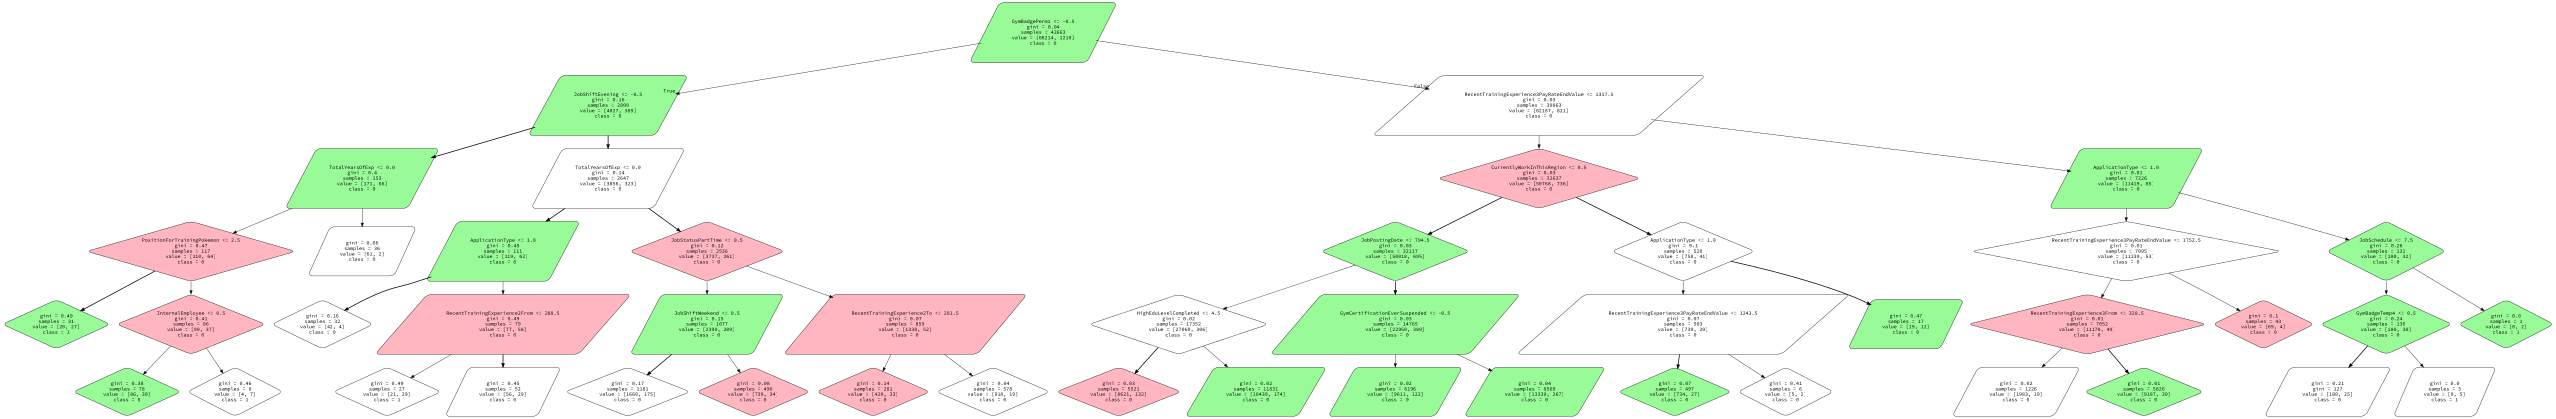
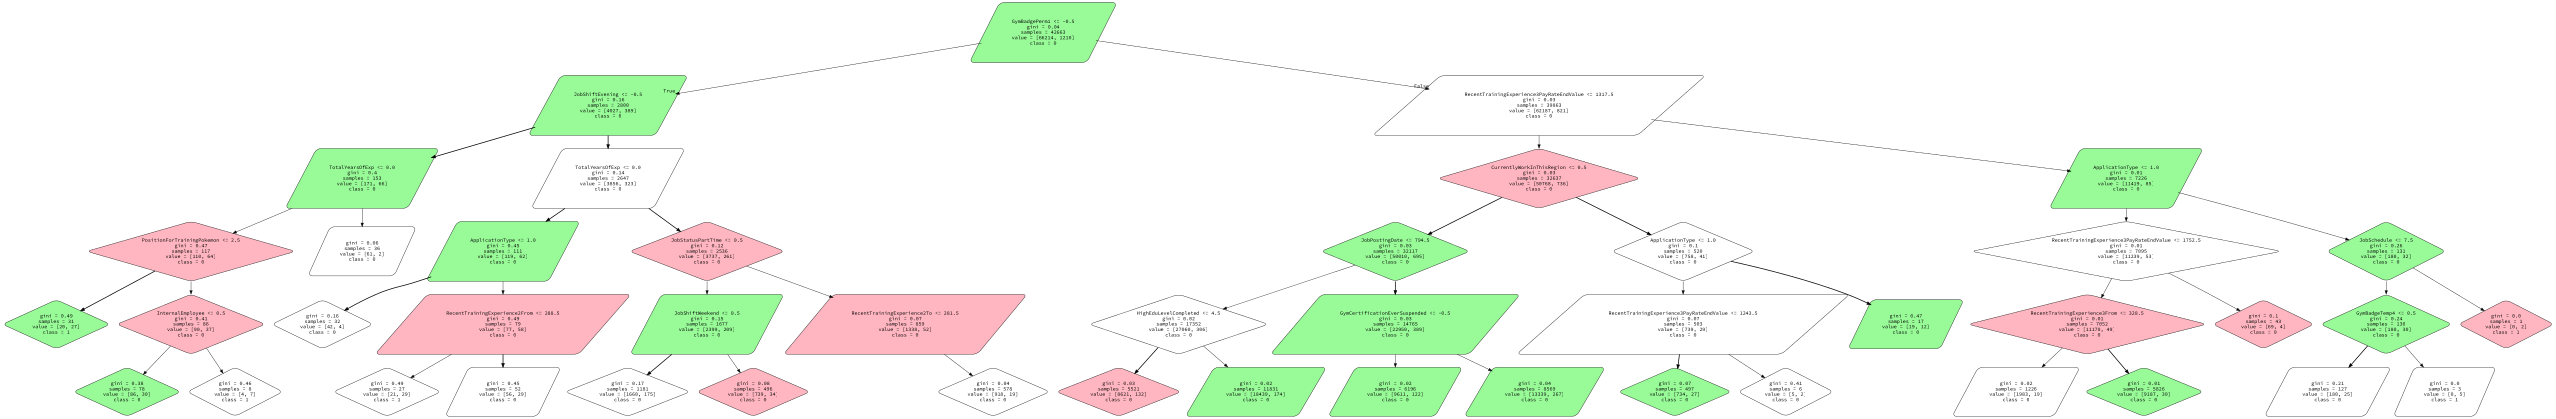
  digraph {
    fontname="Source Code Pro"
    node [color=black fillcolor=palegreen fontname="Source Code Pro" shape=diamond style="filled, rounded"]
    edge [fontname="Source Code Pro" style=solid]
    n1 [label="GymBadgePerm1 <= -0.5\ngini = 0.04\nsamples = 42663\nvalue = [66214, 1210]\nclass = 0" shape=parallelogram]
    n2 [label="JobShiftEvening <= -0.5\ngini = 0.16\nsamples = 2800\nvalue = [4027, 389]\nclass = 0" shape=parallelogram]
    n3 [fillcolor=white label="RecentTrainingExperience3PayRateEndValue <= 1317.5\ngini = 0.03\nsamples = 39863\nvalue = [62187, 821]\nclass = 0" shape=parallelogram]
    n4 [label="TotalYearsOfExp <= 0.0\ngini = 0.4\nsamples = 153\nvalue = [171, 66]\nclass = 0" shape=parallelogram]
    n5 [fillcolor=white label="TotalYearsOfExp <= 0.0\ngini = 0.14\nsamples = 2647\nvalue = [3856, 323]\nclass = 0" shape=parallelogram]
    n6 [fillcolor=lightpink label="CurrentlyWorkInThisRegion <= 0.5\ngini = 0.03\nsamples = 32637\nvalue = [50768, 736]\nclass = 0"]
    n7 [label="ApplicationType <= 1.0\ngini = 0.01\nsamples = 7226\nvalue = [11419, 85]\nclass = 0" shape=parallelogram]
    n8 [fillcolor=lightpink label="PositionForTrainingPokemon <= 2.5\ngini = 0.47\nsamples = 117\nvalue = [110, 64]\nclass = 0"]
    n9 [fillcolor=white label="gini = 0.06\nsamples = 36\nvalue = [61, 2]\nclass = 0" shape=parallelogram]
    n10 [label="ApplicationType <= 1.0\ngini = 0.45\nsamples = 111\nvalue = [119, 62]\nclass = 0" shape=parallelogram]
    n11 [fillcolor=lightpink label="JobStatusPartTime <= 0.5\ngini = 0.12\nsamples = 2536\nvalue = [3737, 261]\nclass = 0"]
    n12 [label="gini = 0.49\nsamples = 31\nvalue = [20, 27]\nclass = 1"]
    n13 [fillcolor=lightpink label="InternalEmployee <= 0.5\ngini = 0.41\nsamples = 86\nvalue = [90, 37]\nclass = 0"]
    n14 [label="gini = 0.38\nsamples = 78\nvalue = [86, 30]\nclass = 0"]
    n15 [fillcolor=white label="gini = 0.46\nsamples = 8\nvalue = [4, 7]\nclass = 1"]
    n16 [fillcolor=white label="gini = 0.16\nsamples = 32\nvalue = [42, 4]\nclass = 0"]
    n17 [fillcolor=lightpink label="RecentTrainingExperience2From <= 288.5\ngini = 0.49\nsamples = 79\nvalue = [77, 58]\nclass = 0" shape=parallelogram]
    n18 [label="JobShiftWeekend <= 0.5\ngini = 0.15\nsamples = 1677\nvalue = [2399, 209]\nclass = 0" shape=parallelogram]
    n19 [fillcolor=lightpink label="RecentTrainingExperience2To <= 281.5\ngini = 0.07\nsamples = 859\nvalue = [1338, 52]\nclass = 0" shape=parallelogram]
    n20 [fillcolor=white label="gini = 0.49\nsamples = 27\nvalue = [21, 29]\nclass = 1"]
    n21 [fillcolor=white label="gini = 0.45\nsamples = 52\nvalue = [56, 29]\nclass = 0" shape=parallelogram]
    n22 [fillcolor=white label="gini = 0.17\nsamples = 1181\nvalue = [1660, 175]\nclass = 0"]
    n23 [fillcolor=lightpink label="gini = 0.08\nsamples = 496\nvalue = [739, 34]\nclass = 0"]
-   n24 [fillcolor=lightpink label="gini = 0.14\nsamples = 281\nvalue = [420, 33]\nclass = 0"]
    n25 [fillcolor=white label="gini = 0.04\nsamples = 578\nvalue = [918, 19]\nclass = 0"]
    n26 [label="JobPostingDate <= 794.5\ngini = 0.03\nsamples = 32117\nvalue = [50010, 695]\nclass = 0"]
    n27 [fillcolor=white label="ApplicationType <= 1.0\ngini = 0.1\nsamples = 520\nvalue = [758, 41]\nclass = 0"]
    n28 [fillcolor=white label="RecentTrainingExperience3PayRateEndValue <= 1752.5\ngini = 0.01\nsamples = 7095\nvalue = [11239, 53]\nclass = 0"]
    n29 [label="JobSchedule <= 7.5\ngini = 0.26\nsamples = 131\nvalue = [180, 32]\nclass = 0"]
    n30 [fillcolor=white label="HighEduLevelCompleted <= 4.5\ngini = 0.02\nsamples = 17352\nvalue = [27060, 306]\nclass = 0"]
    n31 [label="GymCertificationEverSuspended <= -0.5\ngini = 0.03\nsamples = 14765\nvalue = [22950, 389]\nclass = 0" shape=parallelogram]
    n32 [fillcolor=white label="RecentTrainingExperience3PayRateEndValue <= 1243.5\ngini = 0.07\nsamples = 503\nvalue = [739, 29]\nclass = 0" shape=parallelogram]
    n33 [label="gini = 0.47\nsamples = 17\nvalue = [19, 12]\nclass = 0" shape=parallelogram]
    n34 [fillcolor=lightpink label="gini = 0.03\nsamples = 5521\nvalue = [8621, 132]\nclass = 0"]
    n35 [label="gini = 0.02\nsamples = 11831\nvalue = [18439, 174]\nclass = 0" shape=parallelogram]
    n36 [label="gini = 0.02\nsamples = 6196\nvalue = [9611, 122]\nclass = 0" shape=parallelogram]
    n37 [label="gini = 0.04\nsamples = 8569\nvalue = [13339, 267]\nclass = 0" shape=parallelogram]
    n38 [label="gini = 0.07\nsamples = 497\nvalue = [734, 27]\nclass = 0"]
    n39 [fillcolor=white label="gini = 0.41\nsamples = 6\nvalue = [5, 2]\nclass = 0"]
    n40 [fillcolor=lightpink label="RecentTrainingExperience3From <= 328.5\ngini = 0.01\nsamples = 7052\nvalue = [11170, 49]\nclass = 0"]
    n41 [fillcolor=lightpink label="gini = 0.1\nsamples = 43\nvalue = [69, 4]\nclass = 0"]
    n42 [label="GymBadgeTemp4 <= 0.5\ngini = 0.24\nsamples = 130\nvalue = [180, 30]\nclass = 0"]
-   n43 [label="gini = 0.0\nsamples = 1\nvalue = [0, 2]\nclass = 1"]
+   n43 [fillcolor=lightpink label="gini = 0.0\nsamples = 1\nvalue = [0, 2]\nclass = 1"]
    n44 [fillcolor=white label="gini = 0.02\nsamples = 1226\nvalue = [1983, 19]\nclass = 0" shape=parallelogram]
    n45 [label="gini = 0.01\nsamples = 5826\nvalue = [9187, 30]\nclass = 0"]
-   n46 [fillcolor=white label="gini = 0.21\ngini = 127\nvalue = [180, 25]\nclass = 0" shape=parallelogram]
+   n46 [fillcolor=white label="gini = 0.21\nsamples = 127\nvalue = [180, 25]\nclass = 0" shape=parallelogram]
    n47 [fillcolor=white label="gini = 0.0\nsamples = 3\nvalue = [0, 5]\nclass = 1" shape=parallelogram]
    n1 -> n2 [headlabel=True labelangle=45 labeldistance=2.5]
    n1 -> n3 [headlabel=False labelangle=-45 labeldistance=2.5]
    n2 -> n4 [style=bold]
    n2 -> n5 [style=bold]
    n3 -> n6
    n3 -> n7
    n4 -> n8
    n4 -> n9
    n5 -> n10 [style=bold]
    n5 -> n11 [style=bold]
    n6 -> n26 [style=bold]
    n6 -> n27 [style=bold]
    n7 -> n28
    n7 -> n29
    n8 -> n12 [style=bold]
    n8 -> n13
    n10 -> n16 [style=bold]
    n10 -> n17
    n11 -> n18
    n11 -> n19
    n13 -> n14
    n13 -> n15
    n17 -> n20
    n17 -> n21 [style=bold]
    n18 -> n22 [style=bold]
    n18 -> n23
-   n19 -> n24
    n19 -> n25
    n26 -> n30
    n26 -> n31 [style=bold]
    n27 -> n32
    n27 -> n33 [style=bold]
    n28 -> n40
    n28 -> n41
    n29 -> n42
    n29 -> n43
    n30 -> n34 [style=bold]
    n30 -> n35
    n31 -> n36
    n31 -> n37
    n32 -> n38 [style=bold]
    n32 -> n39
    n40 -> n44
    n40 -> n45 [style=bold]
    n42 -> n46 [style=bold]
    n42 -> n47
  }
